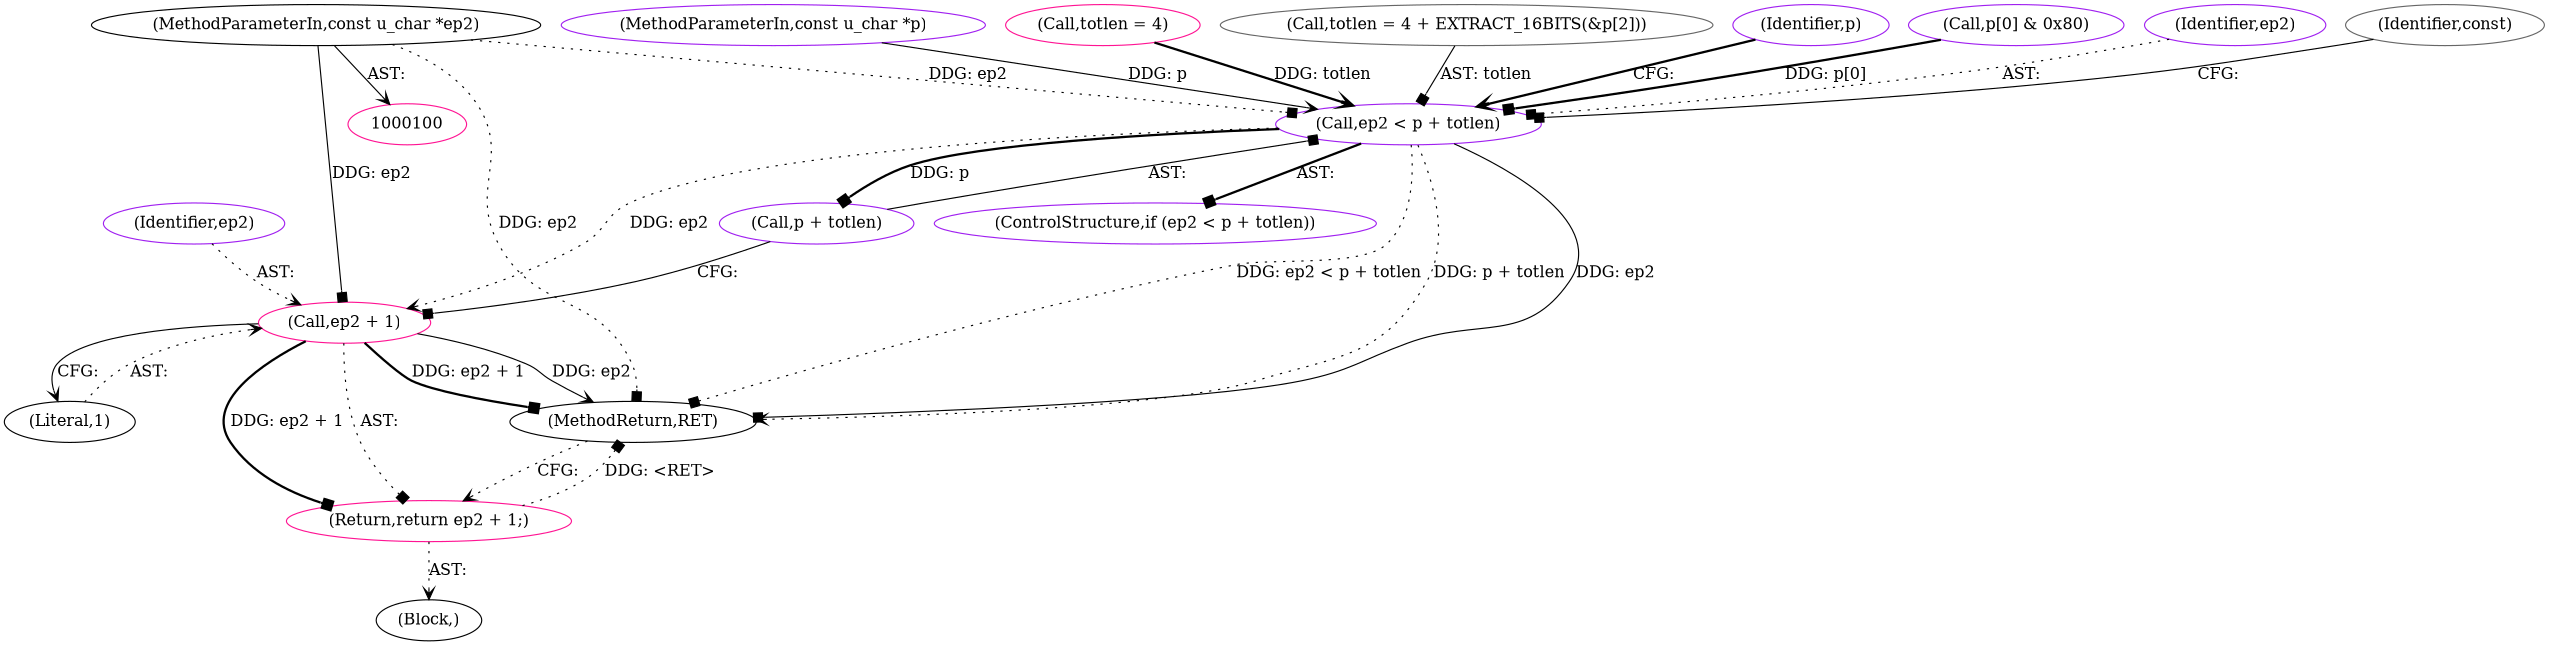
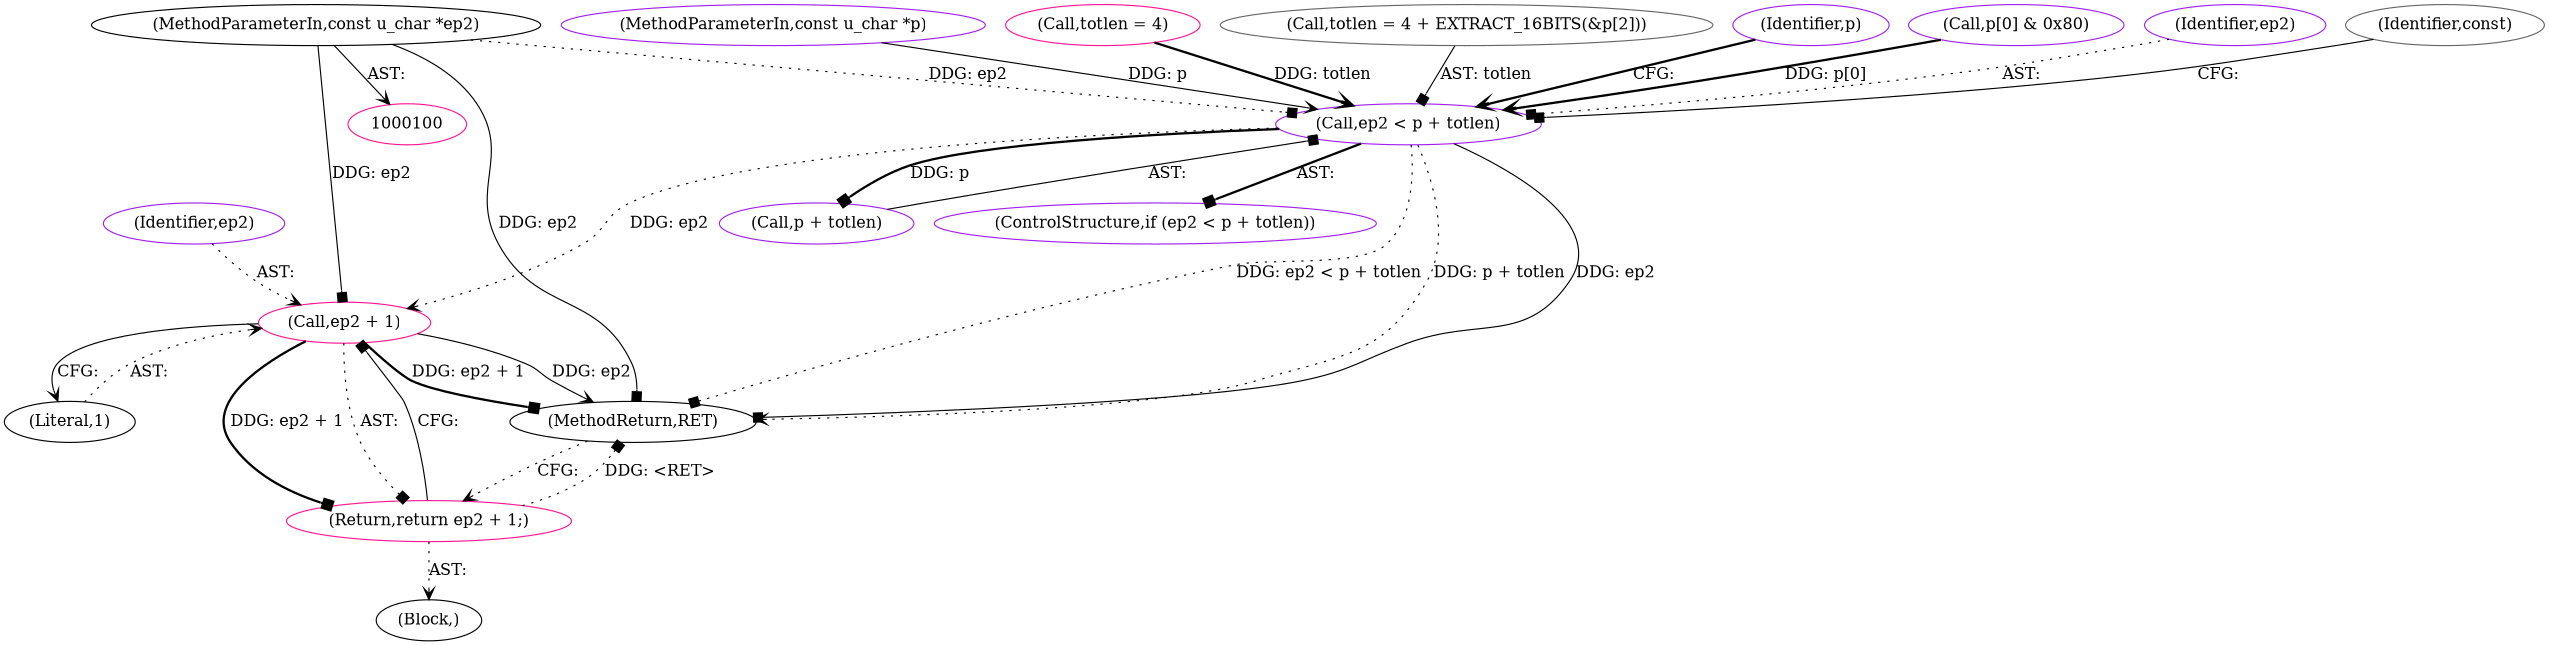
  digraph {
    node [color=purple]
    edge [arrowhead=box style=dotted]
    n1 [color=black label="(MethodParameterIn,const u_char *ep2)"]
    n2 [label="(Call,ep2 < p + totlen)"]
    n3 [color=deeppink label="(Call,ep2 + 1)"]
    n4 [color=black label="(MethodReturn,RET)"]
    1000100 [color=deeppink]
    n6 [label="(Call,p + totlen)"]
    n7 [label="(ControlStructure,if (ep2 < p + totlen))"]
    n8 [color=deeppink label="(Return,return ep2 + 1;)"]
    n9 [color=black label="(Literal,1)"]
    n10 [color=black label="(Block,)"]
    n11 [label="(Identifier,ep2)"]
    n12 [color=gray40 label="(Identifier,const)"]
    n13 [label="(MethodParameterIn,const u_char *p)"]
    n14 [color=deeppink label="(Call,totlen = 4)"]
    n15 [color=gray40 label="(Call,totlen = 4 + EXTRACT_16BITS(&p[2]))"]
    n16 [label="(Identifier,ep2)"]
    n17 [label="(Identifier,p)"]
    n18 [label="(Call,p[0] & 0x80)"]
    n1 -> n2 [label="DDG: ep2"]
    n1 -> n3 [label="DDG: ep2" style=solid]
-   n1 -> n4 [label="DDG: ep2"]
+   n1 -> n4 [label="DDG: ep2" style=solid]
    n1 -> 1000100 [arrowhead=vee label="AST: " style=solid]
    n2 -> n3 [arrowhead=vee label="DDG: ep2"]
    n2 -> n4 [arrowhead=vee label="DDG: p + totlen"]
    n2 -> n4 [label="DDG: ep2" style=solid]
    n2 -> n4 [label="DDG: ep2 < p + totlen"]
    n2 -> n6 [label="DDG: p" style=bold]
    n2 -> n7 [label="AST: " style=bold]
    n3 -> n4 [label="DDG: ep2 + 1" style=bold]
    n3 -> n4 [arrowhead=vee label="DDG: ep2" style=solid]
    n3 -> n8 [label="AST: "]
    n3 -> n8 [label="DDG: ep2 + 1" style=bold]
    n3 -> n9 [arrowhead=vee label="CFG: " style=solid]
    n4 -> n8 [arrowhead=vee label="CFG: "]
    n6 -> n2 [label="AST: " style=solid]
-   n6 -> n3 [label="CFG: " style=solid]
+   n8 -> n3 [label="CFG: " style=solid]
    n8 -> n4 [label="DDG: <RET>"]
    n8 -> n10 [arrowhead=vee label="AST: "]
    n9 -> n3 [arrowhead=vee label="AST: "]
    n11 -> n2 [label="AST: "]
    n12 -> n2 [label="CFG: " style=solid]
    n13 -> n2 [arrowhead=vee label="DDG: p" style=solid]
    n14 -> n2 [arrowhead=vee label="DDG: totlen" style=bold]
    n15 -> n2 [label="AST: totlen" style=solid]
    n16 -> n3 [arrowhead=vee label="AST: "]
    n17 -> n2 [arrowhead=vee label="CFG: " style=bold]
-   n18 -> n2 [label="DDG: p[0]" style=bold]
+   n18 -> n2 [arrowhead=vee label="DDG: p[0]" style=bold]
  }
